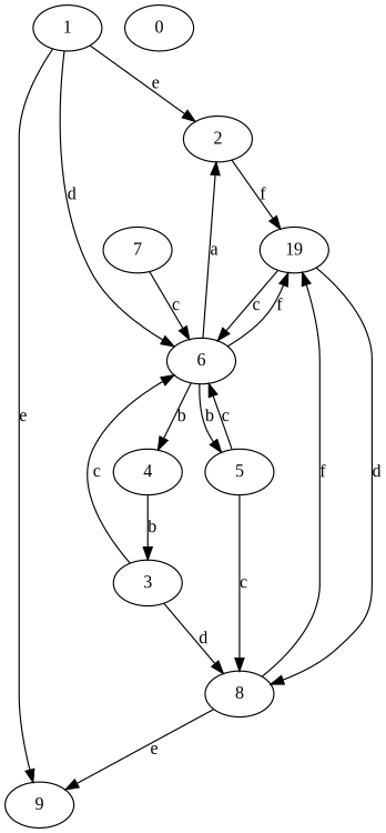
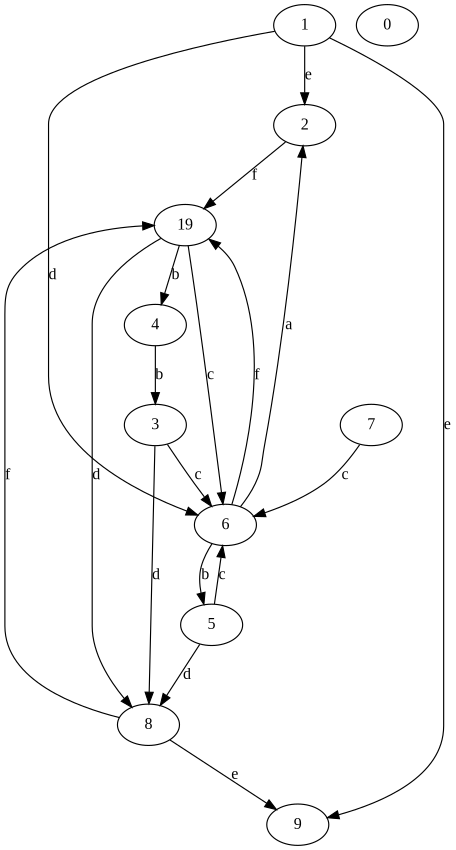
  strict digraph {
    fontname="Liberation Serif"
    node [fontname="Liberation Serif"]
    edge [fontname="Liberation Serif"]
    1
    2
    9
    6
    n5 [label=19]
    7
    8
    3
    4
    5
    0
    1 -> 2 [label=e]
    1 -> 9 [label=e]
    1 -> 6 [label=d]
    2 -> n5 [label=f]
    6 -> 2 [label=a]
    6 -> n5 [label=f]
-   6 -> 4 [label=b]
+   n5 -> 4 [label=b]
    6 -> 5 [label=b]
    n5 -> 6 [label=c]
    n5 -> 8 [label=d]
    7 -> 6 [label=c]
    8 -> 9 [label=e]
    8 -> n5 [label=f]
    3 -> 6 [label=c]
    3 -> 8 [label=d]
    4 -> 3 [label=b]
    5 -> 6 [label=c]
-   5 -> 8 [label=c]
+   5 -> 8 [label=d]
  }
